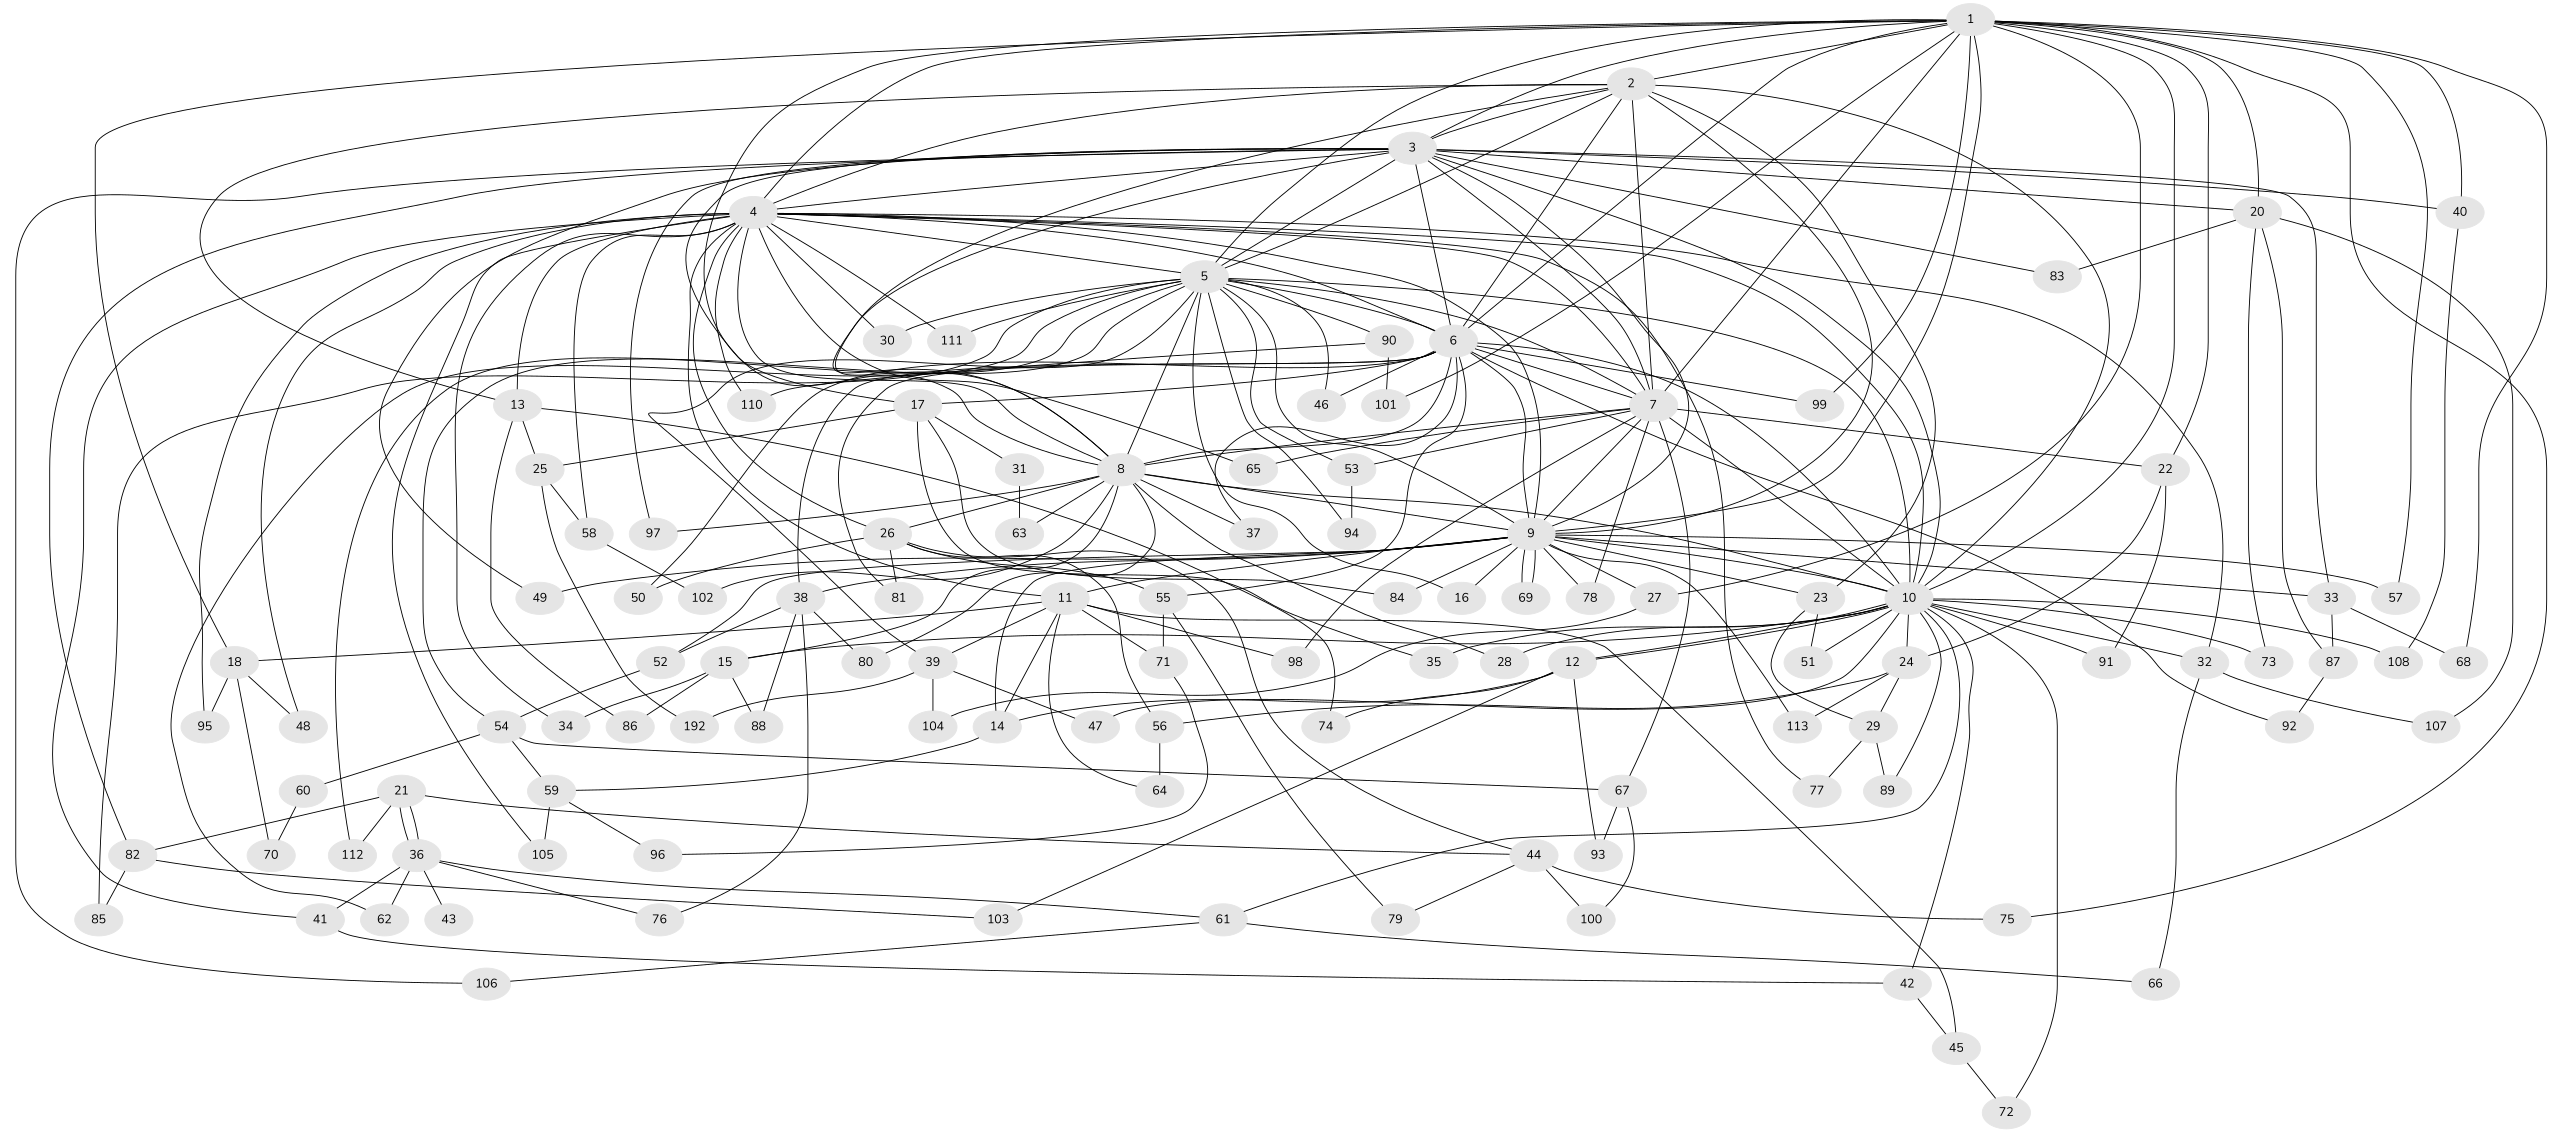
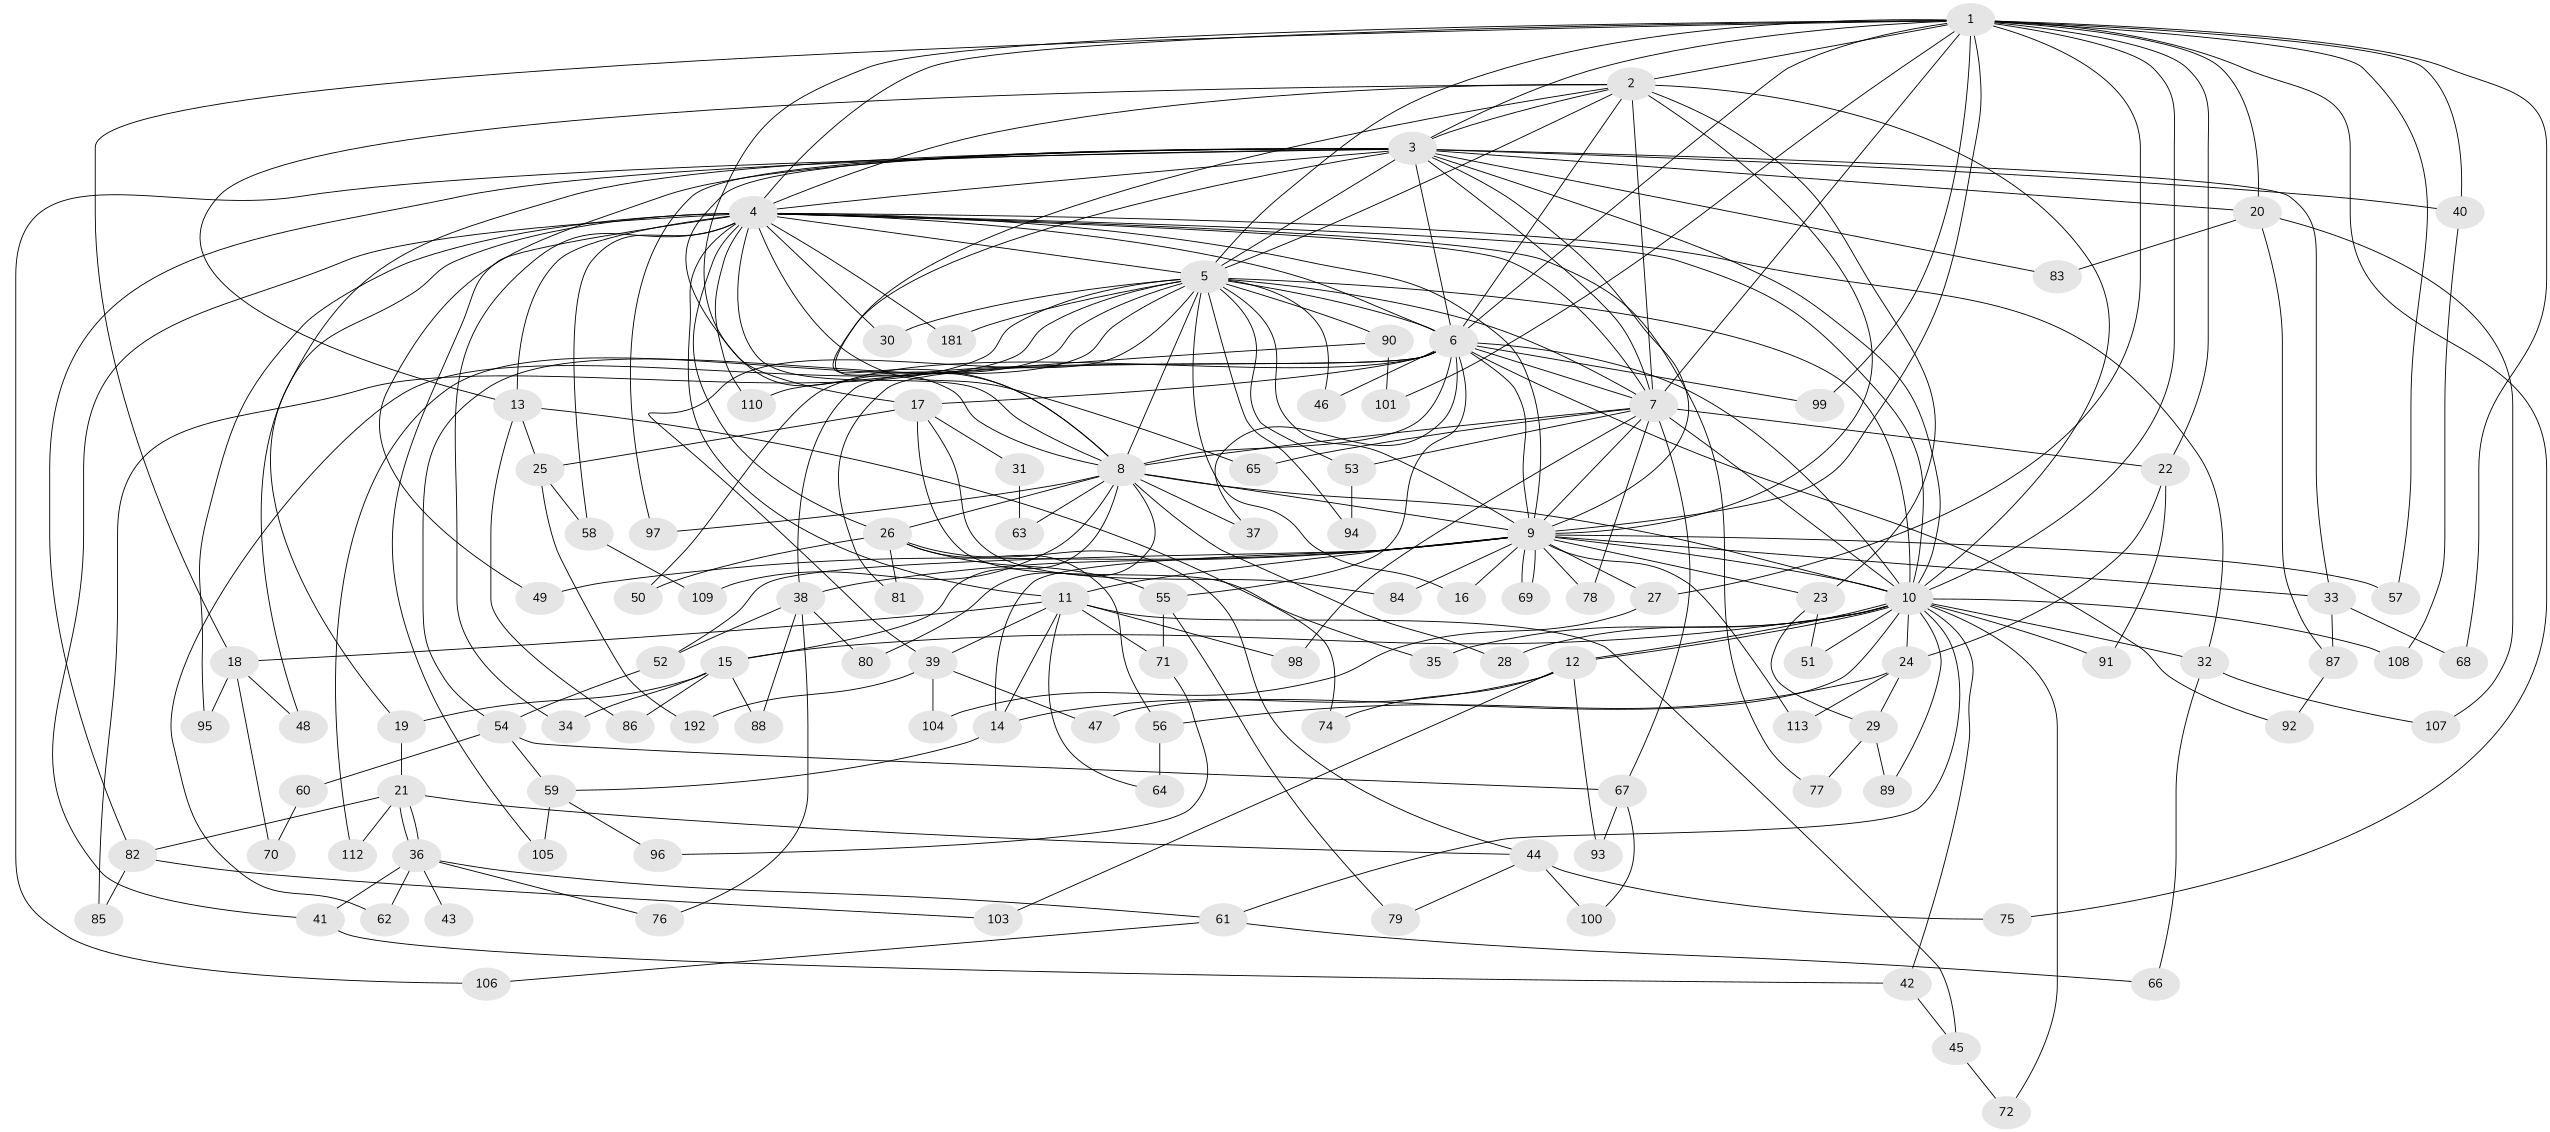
  graph {
    fontname=Nunito
    node [color=gray90 fontname=Nunito style=filled]
    edge [fontname=Nunito]
    1
    2
    3
    4
    5
    6
    7
    8
    9
    10
    18
    20
    22
    27
    40
    57
    68
    75
    99
    101
    13
    23
    17
+   19
    33
    49
    82
    83
    97
    106
    11
    26
    30
    32
    34
    41
    48
    58
    65
    77
    95
    105
    110
-   111
+   111 [label=181]
    16
    39
    46
    53
    54
    62
    85
    90
    94
    112
    37
    38
    50
    55
    81
    92
    67
    78
    98
    15
    28
    63
    80
-   109 [label=102]
+   109
    14
    52
    69
    84
    113
    12
    24
    35
    42
    47
    51
    61
    72
-   73
    89
    91
    108
    70
    87
    107
    104
    31
    60
    74
    25
    86
    29
    21
    103
    45
    64
    71
    44
    56
    66
    n104 [label=192]
    59
    88
    76
    79
    93
    100
    36
    96
    43
    1 -- 2
    1 -- 3
    1 -- 4
    1 -- 5
    1 -- 6
    1 -- 7
    1 -- 8
    1 -- 9
    1 -- 10
    1 -- 18
    1 -- 20
    1 -- 22
    1 -- 27
    1 -- 40
    1 -- 57
    1 -- 68
    1 -- 75
    1 -- 99
    1 -- 101
    2 -- 3
    2 -- 4
    2 -- 5
    2 -- 6
    2 -- 7
    2 -- 8
    2 -- 9
    2 -- 10
    2 -- 13
    2 -- 23
    3 -- 4
    3 -- 5
    3 -- 6
    3 -- 7
    3 -- 8
    3 -- 9
    3 -- 10
    3 -- 20
    3 -- 40
    3 -- 17
+   3 -- 19
    3 -- 33
    3 -- 49
    3 -- 82
    3 -- 83
    3 -- 97
    3 -- 106
    4 -- 5
    4 -- 6
    4 -- 7
    4 -- 8
    4 -- 9
    4 -- 10
    4 -- 13
    4 -- 11
    4 -- 26
    4 -- 30
    4 -- 32
    4 -- 34
    4 -- 41
    4 -- 48
    4 -- 58
    4 -- 65
    4 -- 77
    4 -- 95
    4 -- 105
    4 -- 110
    4 -- 111
    5 -- 6
    5 -- 7
    5 -- 8
    5 -- 9
    5 -- 10
    5 -- 30
    5 -- 111
    5 -- 16
    5 -- 39
    5 -- 46
    5 -- 53
    5 -- 54
    5 -- 62
    5 -- 85
    5 -- 90
    5 -- 94
    5 -- 112
    6 -- 7
    6 -- 8
    6 -- 9
    6 -- 10
    6 -- 99
    6 -- 17
    6 -- 46
    6 -- 37
    6 -- 38
    6 -- 50
    6 -- 55
    6 -- 81
    6 -- 92
    7 -- 8
    7 -- 9
    7 -- 10
    7 -- 22
    7 -- 65
    7 -- 53
    7 -- 67
    7 -- 78
    7 -- 98
    8 -- 9
    8 -- 10
    8 -- 97
    8 -- 26
    8 -- 37
    8 -- 15
    8 -- 28
    8 -- 63
    8 -- 80
    8 -- 109
    9 -- 10
    9 -- 27
    9 -- 57
    9 -- 23
    9 -- 33
    9 -- 49
    9 -- 11
    9 -- 16
    9 -- 38
    9 -- 78
    9 -- 14
    9 -- 52
    9 -- 69
    9 -- 69
    9 -- 84
    9 -- 113
    10 -- 32
    10 -- 15
    10 -- 28
    10 -- 12
    10 -- 12
    10 -- 24
    10 -- 35
    10 -- 42
    10 -- 47
    10 -- 51
    10 -- 61
    10 -- 72
-   10 -- 73
    10 -- 89
    10 -- 91
    10 -- 108
    18 -- 48
    18 -- 95
    18 -- 70
    20 -- 83
-   20 -- 73
    20 -- 87
    20 -- 107
    22 -- 24
    22 -- 91
    27 -- 104
    40 -- 108
    13 -- 74
    13 -- 25
    13 -- 86
    23 -- 51
    23 -- 29
    17 -- 84
    17 -- 35
    17 -- 31
    17 -- 25
+   19 -- 21
    33 -- 68
    33 -- 87
    82 -- 85
    82 -- 103
    11 -- 18
    11 -- 39
    11 -- 98
    11 -- 14
    11 -- 45
    11 -- 64
    11 -- 71
    26 -- 50
    26 -- 55
    26 -- 81
    26 -- 44
    26 -- 56
    32 -- 107
    32 -- 66
    41 -- 42
    58 -- 109
    39 -- 47
    39 -- 104
    39 -- n104
    53 -- 94
    54 -- 67
    54 -- 60
    54 -- 59
    90 -- 101
    90 -- 110
    38 -- 80
    38 -- 52
    38 -- 88
    38 -- 76
    55 -- 71
    55 -- 79
    67 -- 93
    67 -- 100
+   15 -- 19
    15 -- 34
    15 -- 86
    15 -- 88
    14 -- 59
    52 -- 54
    12 -- 14
    12 -- 74
    12 -- 103
    12 -- 93
    24 -- 113
    24 -- 29
    24 -- 56
    42 -- 45
    61 -- 106
    61 -- 66
    87 -- 92
    31 -- 63
    60 -- 70
    25 -- 58
    25 -- n104
    29 -- 77
    29 -- 89
    21 -- 82
    21 -- 112
    21 -- 44
    21 -- 36
    21 -- 36
    45 -- 72
    71 -- 96
    44 -- 75
    44 -- 79
    44 -- 100
    56 -- 64
    59 -- 105
    59 -- 96
    36 -- 41
    36 -- 62
    36 -- 61
    36 -- 76
    36 -- 43
  }
